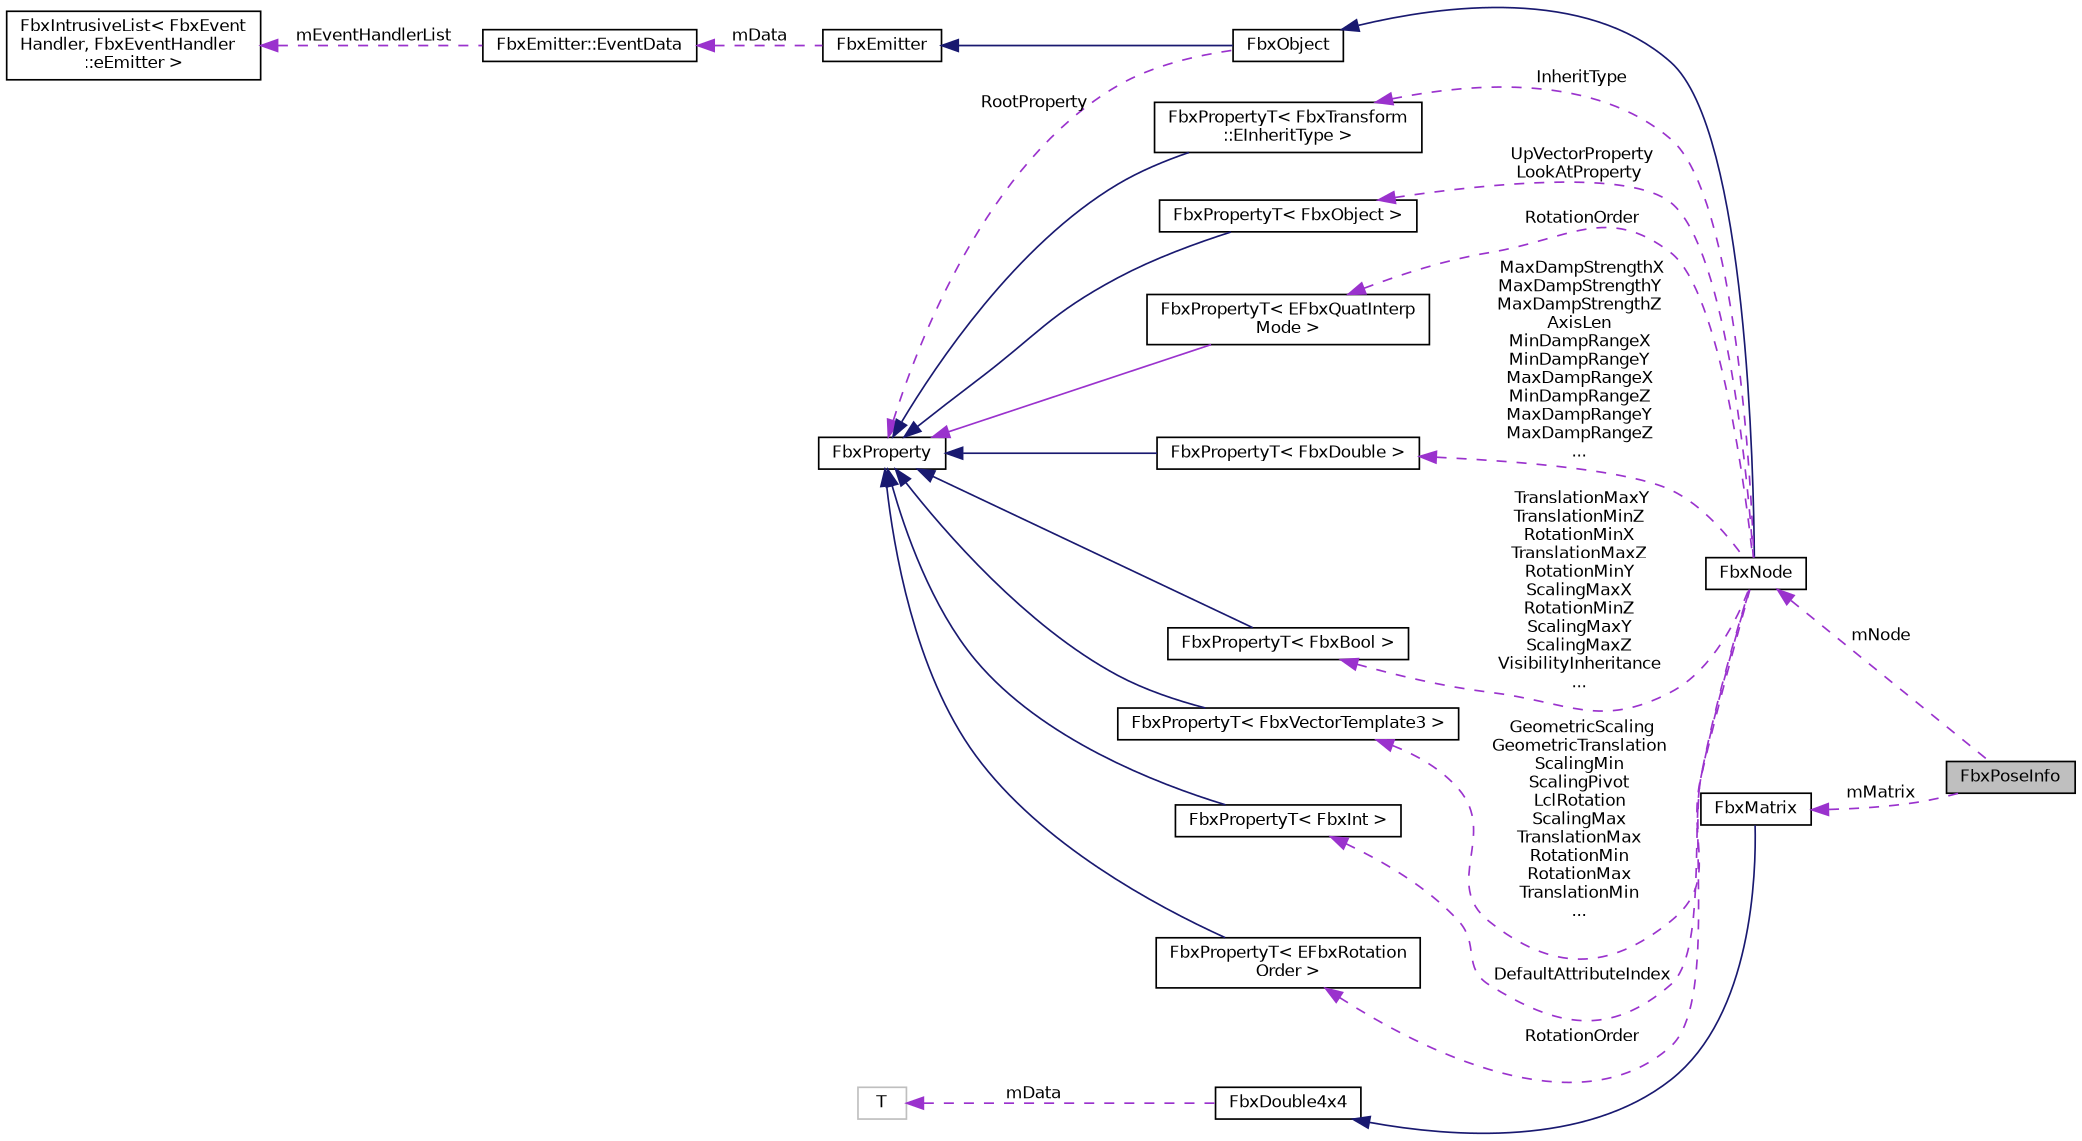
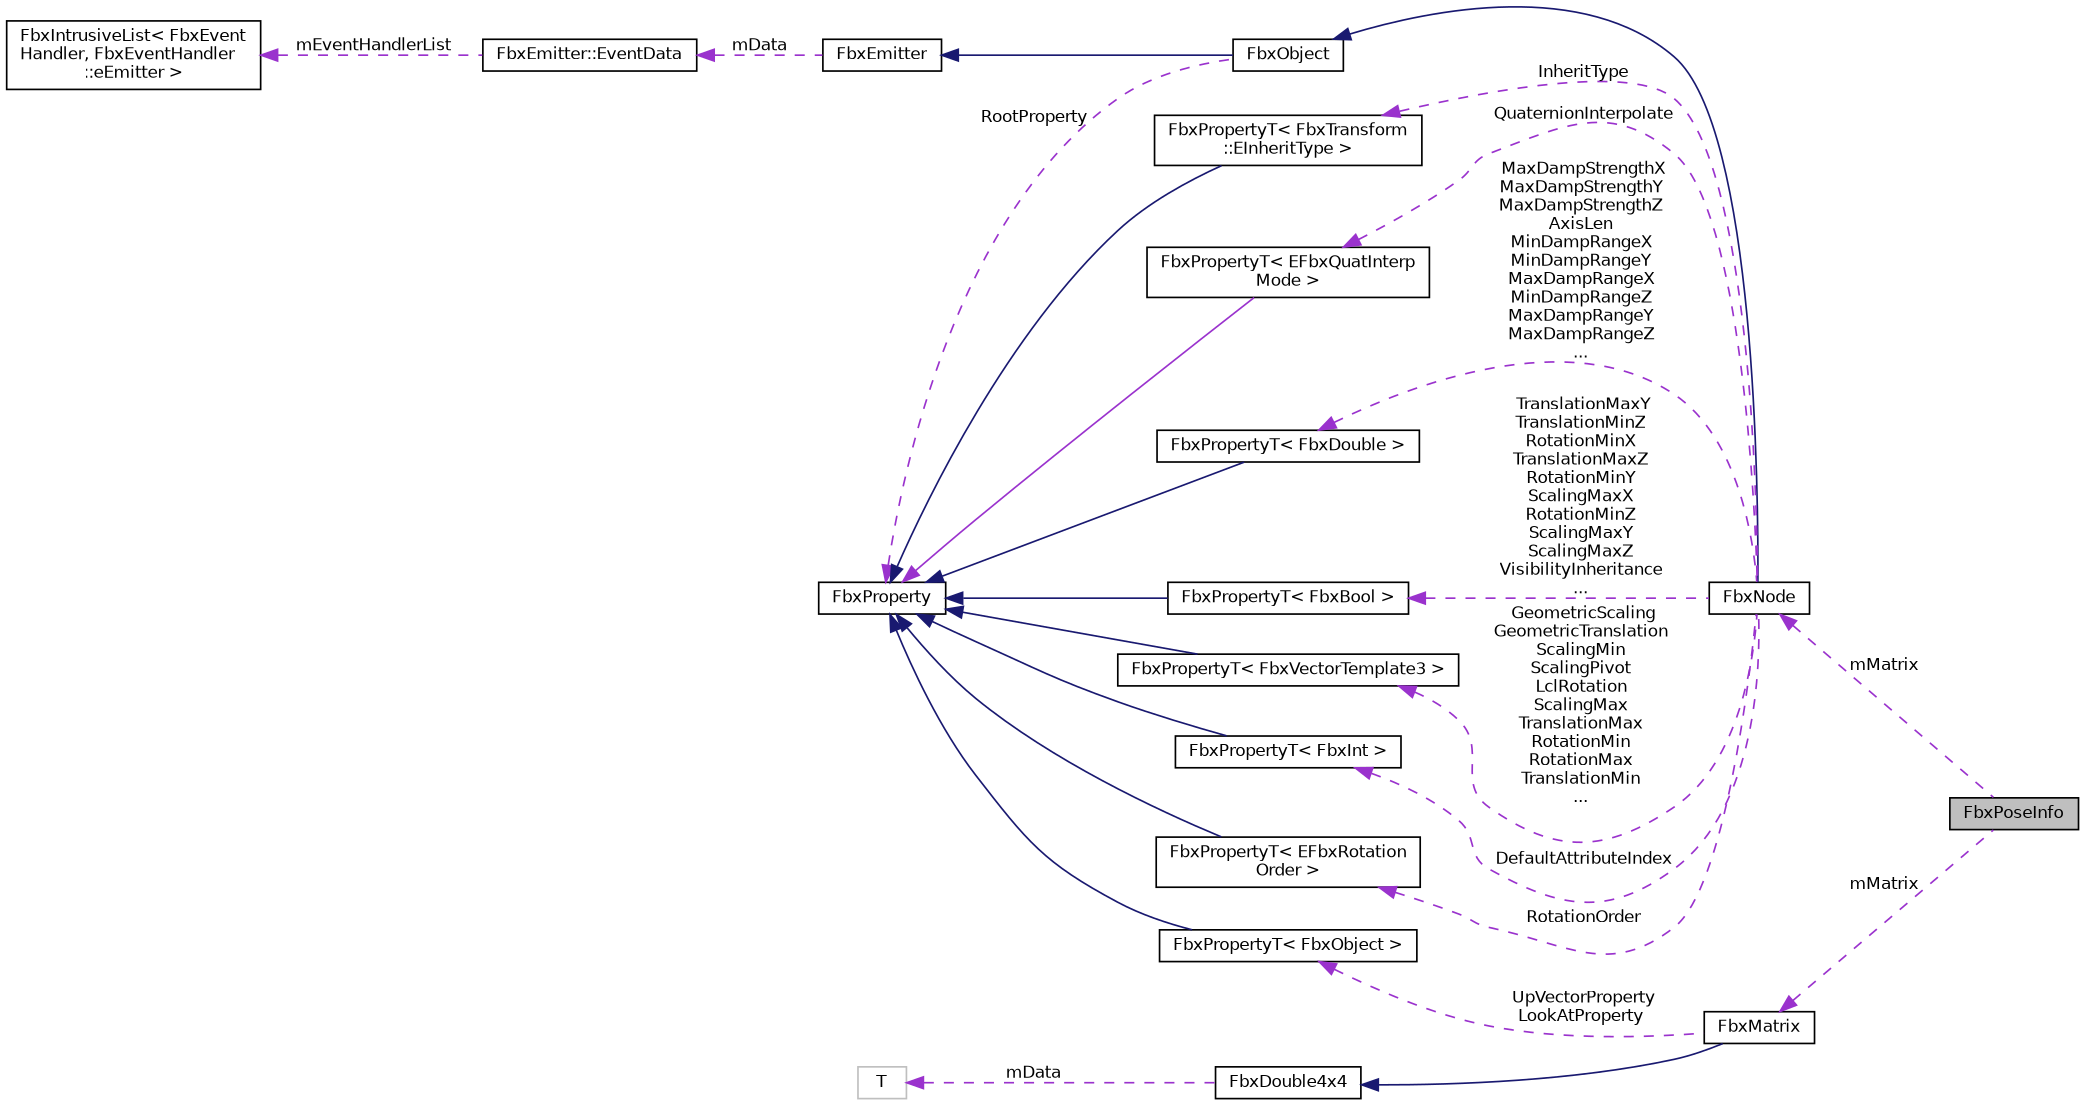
  digraph {
    rankdir=LR
    node [color=black fillcolor=white fontname=Helvetica fontsize=10 shape=record style=filled]
    edge [color=darkorchid3 dir=back fontname=Helvetica fontsize=10 labelfontname=Helvetica labelfontsize=10 style=dashed]
    n1 [fillcolor=grey75 fontcolor=black height=0.2 label=FbxPoseInfo width=0.4]
    n2 [height=0.2 label=FbxNode width=0.4]
    n3 [height=0.2 label=FbxObject width=0.4]
    n4 [height=0.2 label=FbxEmitter width=0.4]
    n5 [height=0.2 label="FbxEmitter::EventData" width=0.4]
    n6 [height=0.2 label="FbxIntrusiveList\< FbxEvent\lHandler, FbxEventHandler\l::eEmitter \>" width=0.4]
    n7 [height=0.2 label=FbxProperty width=0.4]
    n8 [height=0.2 label="FbxPropertyT\< FbxTransform\l::EInheritType \>" width=0.4]
    n9 [height=0.2 label="FbxPropertyT\< FbxObject \>" width=0.4]
    n10 [height=0.2 label="FbxPropertyT\< EFbxQuatInterp\lMode \>" width=0.4]
    n11 [height=0.2 label="FbxPropertyT\< FbxDouble \>" width=0.4]
    n12 [height=0.2 label="FbxPropertyT\< FbxBool \>" width=0.4]
    n13 [height=0.2 label="FbxPropertyT\< FbxVectorTemplate3 \>" width=0.4]
    n14 [height=0.2 label="FbxPropertyT\< FbxInt \>" width=0.4]
    n15 [height=0.2 label="FbxPropertyT\< EFbxRotation\lOrder \>" width=0.4]
    n16 [height=0.2 label=FbxMatrix width=0.4]
    n17 [height=0.2 label=FbxDouble4x4 width=0.4]
    n18 [color=grey75 height=0.2 label=T width=0.4]
-   n2 -> n1 [label=" mNode"]
+   n2 -> n1 [label=" mMatrix"]
    n3 -> n2 [color=midnightblue style=solid]
    n4 -> n3 [color=midnightblue style=solid]
    n5 -> n4 [label=" mData"]
    n6 -> n5 [label=" mEventHandlerList"]
    n7 -> n3 [label=" RootProperty"]
    n7 -> n8 [color=midnightblue style=solid]
    n7 -> n9 [color=midnightblue style=solid]
    n7 -> n10 [style=solid]
    n7 -> n11 [color=midnightblue style=solid]
    n7 -> n12 [color=midnightblue style=solid]
    n7 -> n13 [color=midnightblue style=solid]
    n7 -> n14 [color=midnightblue style=solid]
    n7 -> n15 [color=midnightblue style=solid]
    n8 -> n2 [label=" InheritType"]
-   n9 -> n2 [label=" UpVectorProperty\nLookAtProperty"]
-   n10 -> n2 [label=" RotationOrder"]
+   n9 -> n16 [label=" UpVectorProperty\nLookAtProperty"]
+   n10 -> n2 [label=" QuaternionInterpolate"]
    n11 -> n2 [label=" MaxDampStrengthX\nMaxDampStrengthY\nMaxDampStrengthZ\nAxisLen\nMinDampRangeX\nMinDampRangeY\nMaxDampRangeX\nMinDampRangeZ\nMaxDampRangeY\nMaxDampRangeZ\n..."]
    n12 -> n2 [label=" TranslationMaxY\nTranslationMinZ\nRotationMinX\nTranslationMaxZ\nRotationMinY\nScalingMaxX\nRotationMinZ\nScalingMaxY\nScalingMaxZ\nVisibilityInheritance\n..."]
    n13 -> n2 [label=" GeometricScaling\nGeometricTranslation\nScalingMin\nScalingPivot\nLclRotation\nScalingMax\nTranslationMax\nRotationMin\nRotationMax\nTranslationMin\n..."]
    n14 -> n2 [label=" DefaultAttributeIndex"]
    n15 -> n2 [label=" RotationOrder"]
    n16 -> n1 [label=" mMatrix"]
    n17 -> n16 [color=midnightblue style=solid]
    n18 -> n17 [label=" mData"]
  }
